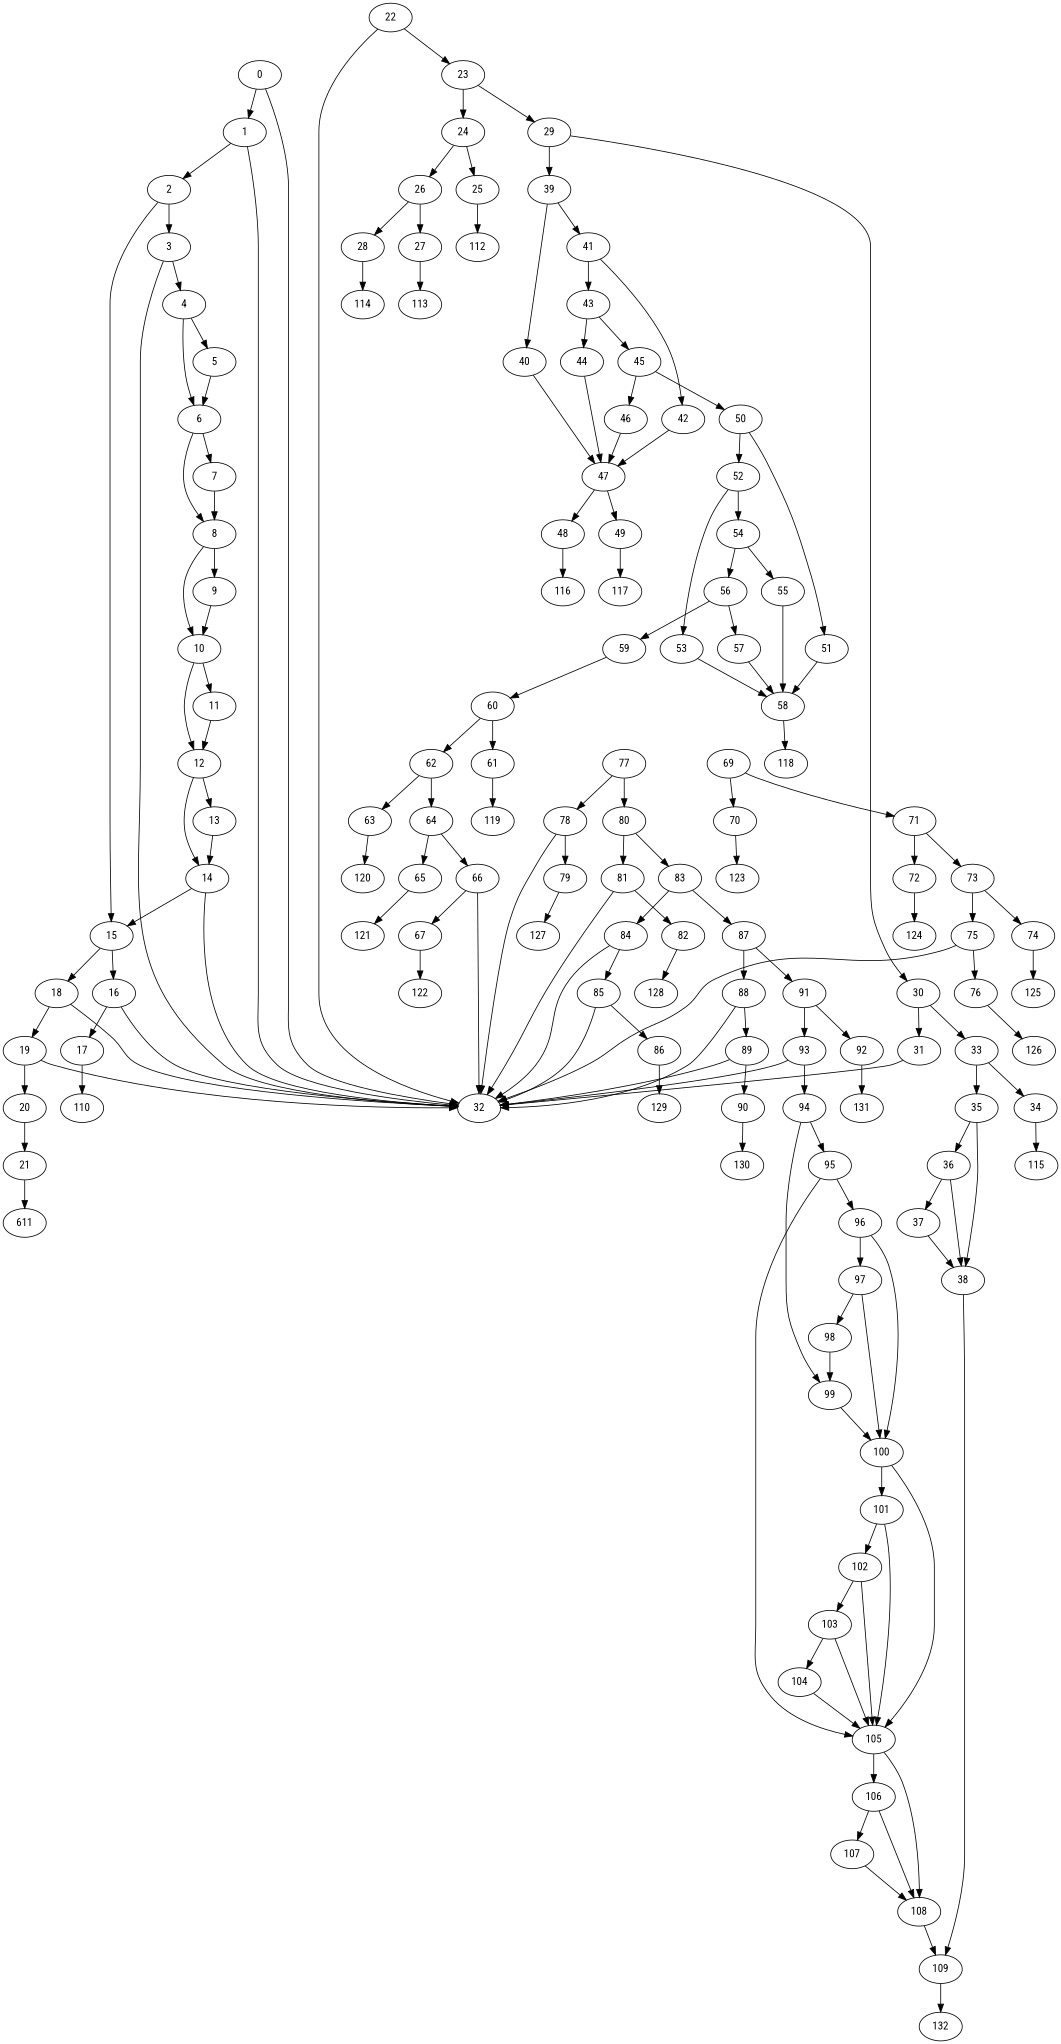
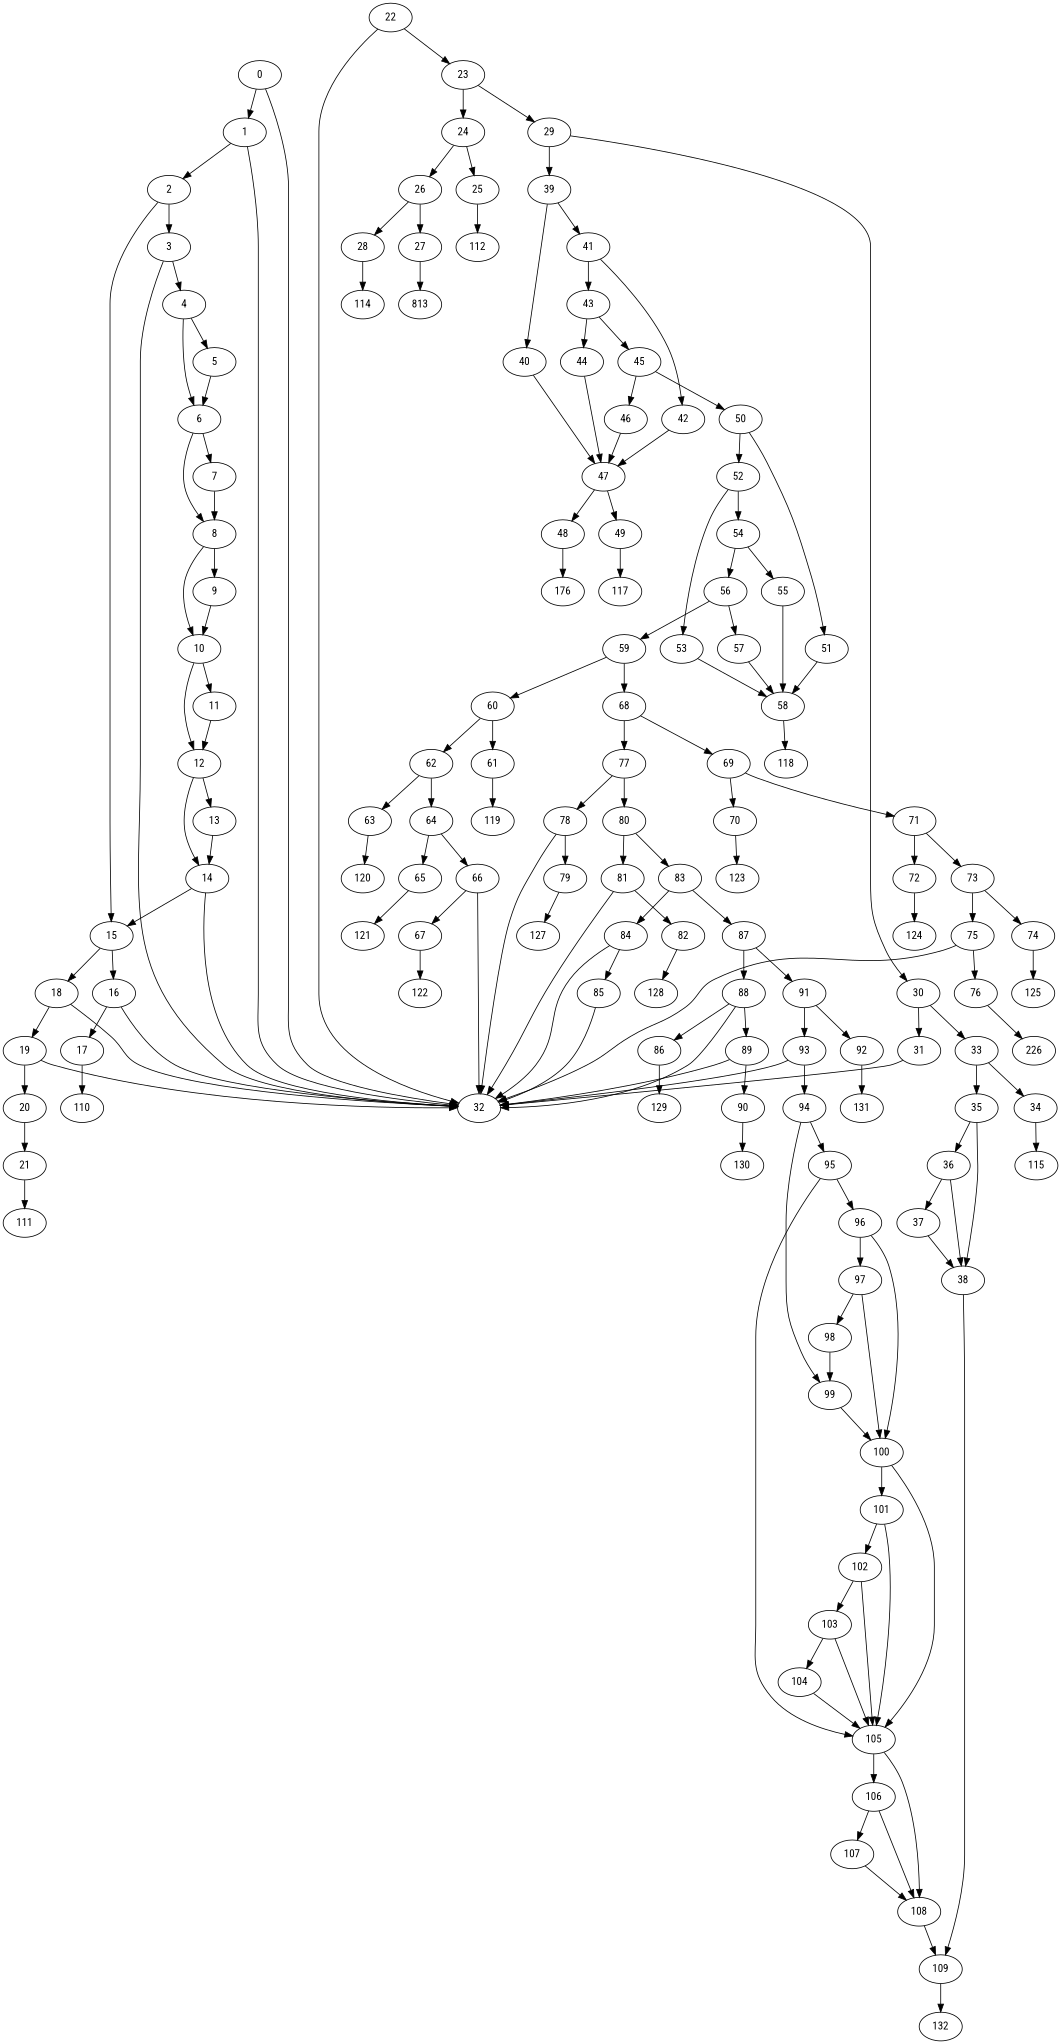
  digraph {
    fontname="Roboto Condensed"
    node [fontname="Roboto Condensed"]
    edge [fontname="Roboto Condensed"]
    0
    1
    32
    2
    3
    15
    4
    16
    18
    5
    6
    7
    8
    9
    10
    11
    12
    13
    14
    17
    19
    110
    20
    21
-   111 [label=611]
+   111
    22
    23
    24
    29
    25
    26
    30
    39
    112
    27
    28
-   113
+   113 [label=813]
    114
    31
    33
    40
    41
    34
    35
    115
    36
    38
    37
    109
    132
    47
    42
    43
    48
    49
    44
    45
    46
    50
    51
    52
-   116
+   116 [label=176]
    117
    58
    53
    54
    118
    55
    56
    57
    59
    60
+   68
    61
    62
    69
    77
    119
    63
    64
    120
    65
    66
    121
    67
    122
    70
    71
    78
    80
    123
    72
    73
    124
    74
    75
    125
    76
-   126
+   126 [label=226]
    79
    81
    83
    127
    82
    84
    87
    128
    85
    88
    91
    86
    129
    89
    92
    93
    90
    130
    131
    94
    95
    99
    96
    105
    100
    97
    106
    108
    98
    101
    102
    103
    104
    107
    0 -> 1
    0 -> 32
    1 -> 32
    1 -> 2
    2 -> 3
    2 -> 15
    3 -> 32
    3 -> 4
    15 -> 16
    15 -> 18
    4 -> 5
    4 -> 6
    16 -> 32
    16 -> 17
    18 -> 32
    18 -> 19
    5 -> 6
    6 -> 7
    6 -> 8
    7 -> 8
    8 -> 9
    8 -> 10
    9 -> 10
    10 -> 11
    10 -> 12
    11 -> 12
    12 -> 13
    12 -> 14
    13 -> 14
    14 -> 32
    14 -> 15
    17 -> 110
    19 -> 32
    19 -> 20
    20 -> 21
    21 -> 111
    22 -> 32
    22 -> 23
    23 -> 24
    23 -> 29
    24 -> 25
    24 -> 26
    29 -> 30
    29 -> 39
    25 -> 112
    26 -> 27
    26 -> 28
    30 -> 31
    30 -> 33
    39 -> 40
    39 -> 41
    27 -> 113
    28 -> 114
    31 -> 32
    33 -> 34
    33 -> 35
    40 -> 47
    41 -> 42
    41 -> 43
    34 -> 115
    35 -> 36
    35 -> 38
    36 -> 38
    36 -> 37
    38 -> 109
    37 -> 38
    109 -> 132
    47 -> 48
    47 -> 49
    42 -> 47
    43 -> 44
    43 -> 45
    48 -> 116
    49 -> 117
    44 -> 47
    45 -> 46
    45 -> 50
    46 -> 47
    50 -> 51
    50 -> 52
    51 -> 58
    52 -> 53
    52 -> 54
    58 -> 118
    53 -> 58
    54 -> 55
    54 -> 56
    55 -> 58
    56 -> 57
    56 -> 59
    57 -> 58
    59 -> 60
+   59 -> 68
    60 -> 61
    60 -> 62
+   68 -> 69
+   68 -> 77
    61 -> 119
    62 -> 63
    62 -> 64
    69 -> 70
    69 -> 71
    77 -> 78
    77 -> 80
    63 -> 120
    64 -> 65
    64 -> 66
    65 -> 121
    66 -> 32
    66 -> 67
    67 -> 122
    70 -> 123
    71 -> 72
    71 -> 73
    78 -> 32
    78 -> 79
    80 -> 81
    80 -> 83
    72 -> 124
    73 -> 74
    73 -> 75
    74 -> 125
    75 -> 32
    75 -> 76
    76 -> 126
    79 -> 127
    81 -> 32
    81 -> 82
    83 -> 84
    83 -> 87
    82 -> 128
    84 -> 32
    84 -> 85
    87 -> 88
    87 -> 91
    85 -> 32
-   85 -> 86
+   88 -> 86
    88 -> 32
    88 -> 89
    91 -> 92
    91 -> 93
    86 -> 129
    89 -> 32
    89 -> 90
    92 -> 131
    93 -> 32
    93 -> 94
    90 -> 130
    94 -> 95
    94 -> 99
    95 -> 96
    95 -> 105
    99 -> 100
    96 -> 100
    96 -> 97
    105 -> 106
    105 -> 108
    100 -> 105
    100 -> 101
    97 -> 100
    97 -> 98
    106 -> 108
    106 -> 107
    108 -> 109
    98 -> 99
    101 -> 105
    101 -> 102
    102 -> 105
    102 -> 103
    103 -> 105
    103 -> 104
    104 -> 105
    107 -> 108
  }
